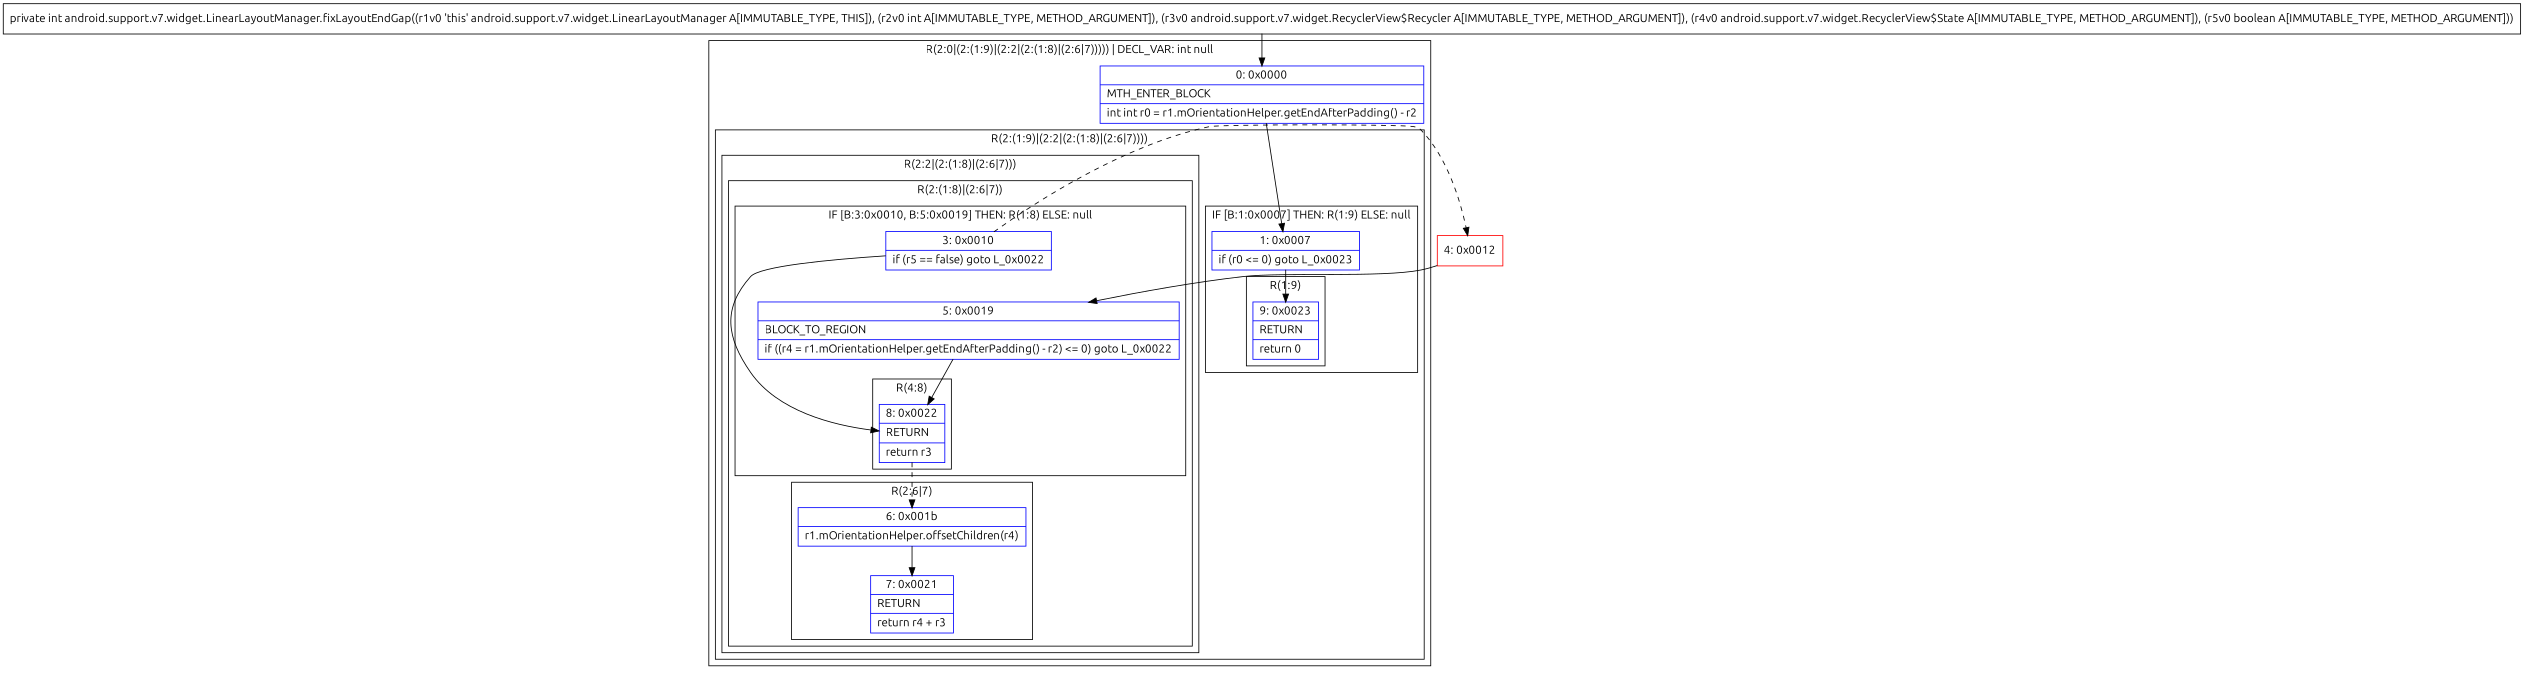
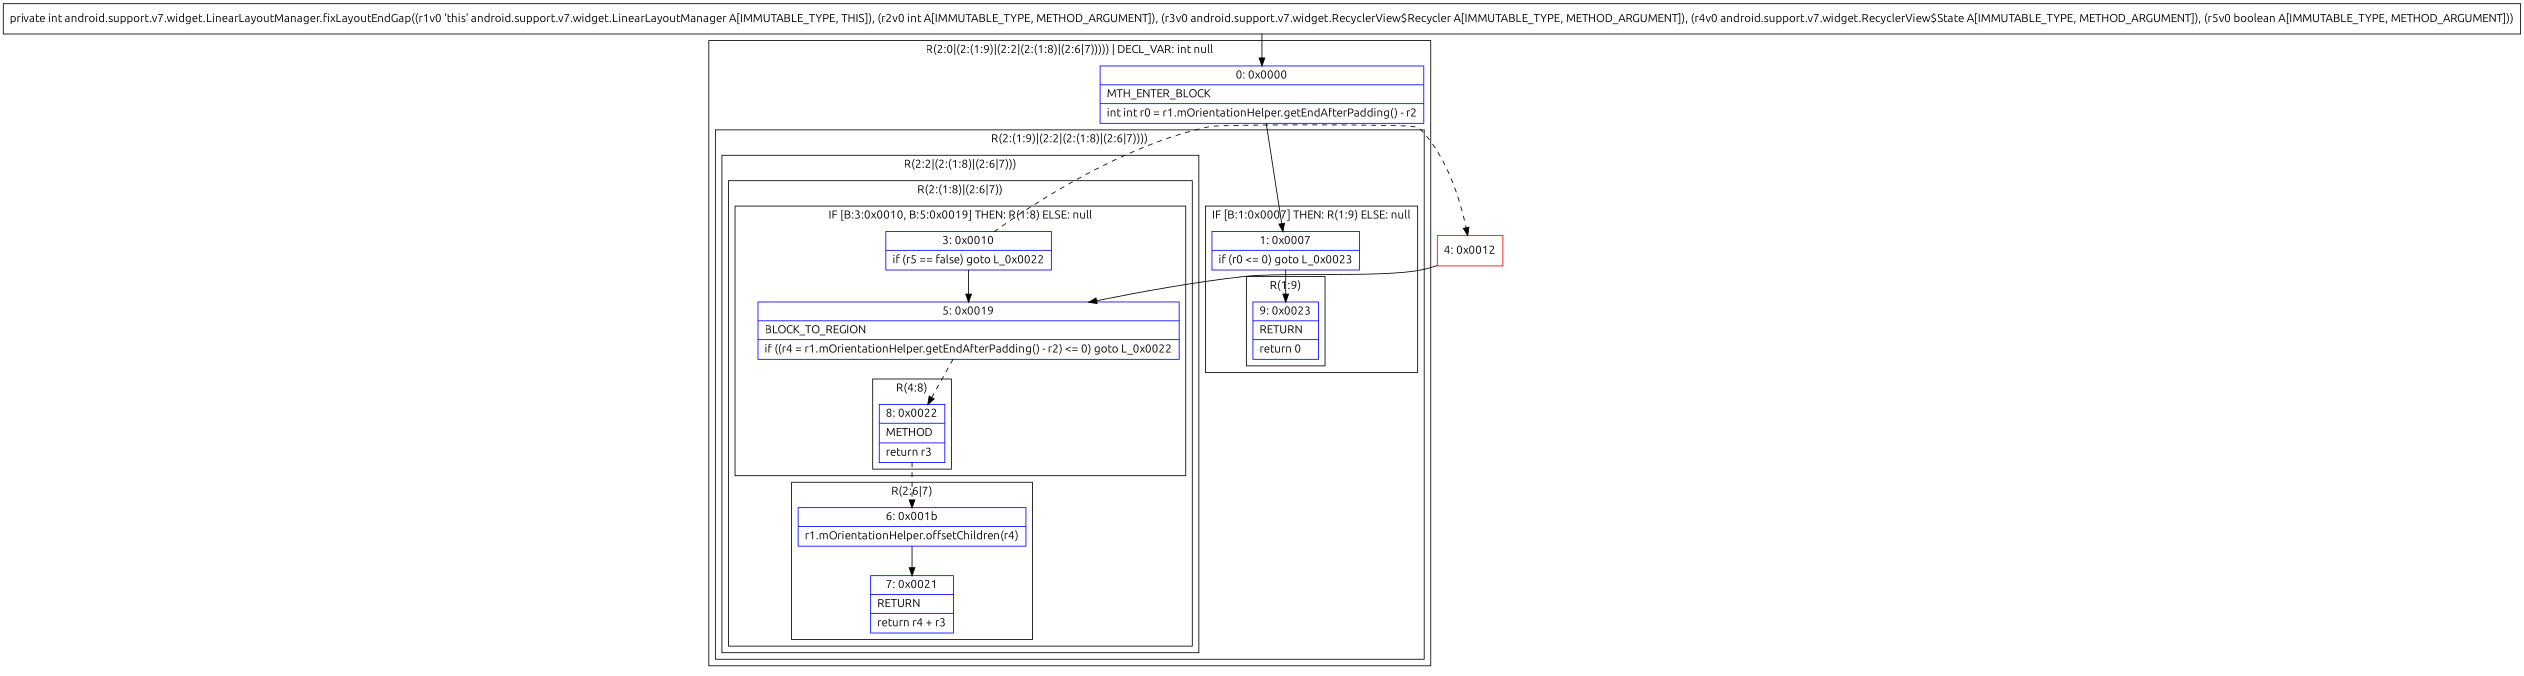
  digraph {
    fontname=Ubuntu
    node [color=blue fontname=Ubuntu shape=record]
    edge [fontname=Ubuntu]
    n1 [label="{9\:\ 0x0023|RETURN\l|return 0\l}"]
    n2 [label="{1\:\ 0x0007|if (r0 \<= 0) goto L_0x0023\l}"]
-   n3 [label="{8\:\ 0x0022|RETURN\l|return r3\l}"]
+   n3 [label="{8\:\ 0x0022|METHOD\l|return r3\l}"]
    n4 [label="{3\:\ 0x0010|if (r5 == false) goto L_0x0022\l}"]
    n5 [label="{5\:\ 0x0019|BLOCK_TO_REGION\l|if ((r4 = r1.mOrientationHelper.getEndAfterPadding() \- r2) \<= 0) goto L_0x0022\l}"]
    n6 [label="{6\:\ 0x001b|r1.mOrientationHelper.offsetChildren(r4)\l}"]
    n7 [label="{7\:\ 0x0021|RETURN\l|return r4 + r3\l}"]
    n8 [label="{0\:\ 0x0000|MTH_ENTER_BLOCK\l|int int r0 = r1.mOrientationHelper.getEndAfterPadding() \- r2\l}"]
    n9 [color=red label="{4\:\ 0x0012}"]
    n10 [label="{private int android.support.v7.widget.LinearLayoutManager.fixLayoutEndGap((r1v0 'this' android.support.v7.widget.LinearLayoutManager A[IMMUTABLE_TYPE, THIS]), (r2v0 int A[IMMUTABLE_TYPE, METHOD_ARGUMENT]), (r3v0 android.support.v7.widget.RecyclerView$Recycler A[IMMUTABLE_TYPE, METHOD_ARGUMENT]), (r4v0 android.support.v7.widget.RecyclerView$State A[IMMUTABLE_TYPE, METHOD_ARGUMENT]), (r5v0 boolean A[IMMUTABLE_TYPE, METHOD_ARGUMENT])) }" color=""]
    subgraph cluster_1 {
      label="R(2:0|(2:(1:9)|(2:2|(2:(1:8)|(2:6|7))))) | DECL_VAR: int null\l"
      n8
      subgraph cluster_2 {
        label="R(2:(1:9)|(2:2|(2:(1:8)|(2:6|7))))"
        subgraph cluster_3 {
          label="IF [B:1:0x0007] THEN: R(1:9) ELSE: null"
          n2
          subgraph cluster_4 {
            label="R(1:9)"
            n1
          }
        }
        subgraph cluster_5 {
          label="R(2:2|(2:(1:8)|(2:6|7)))"
          subgraph cluster_6 {
            label="R(2:(1:8)|(2:6|7))"
            subgraph cluster_7 {
              label="IF [B:3:0x0010, B:5:0x0019] THEN: R(1:8) ELSE: null"
              n4
              n5
              subgraph cluster_8 {
                label="R(4:8)"
                n3
              }
            }
            subgraph cluster_9 {
              label="R(2:6|7)"
              n6
              n7
            }
          }
        }
      }
    }
    n2 -> n1
    n3 -> n6 [style=dashed]
-   n4 -> n3
+   n4 -> n5
    n4 -> n9 [style=dashed]
-   n5 -> n3
+   n5 -> n3 [style=dashed]
    n6 -> n7
    n8 -> n2
    n9 -> n5
    n10 -> n8
  }
